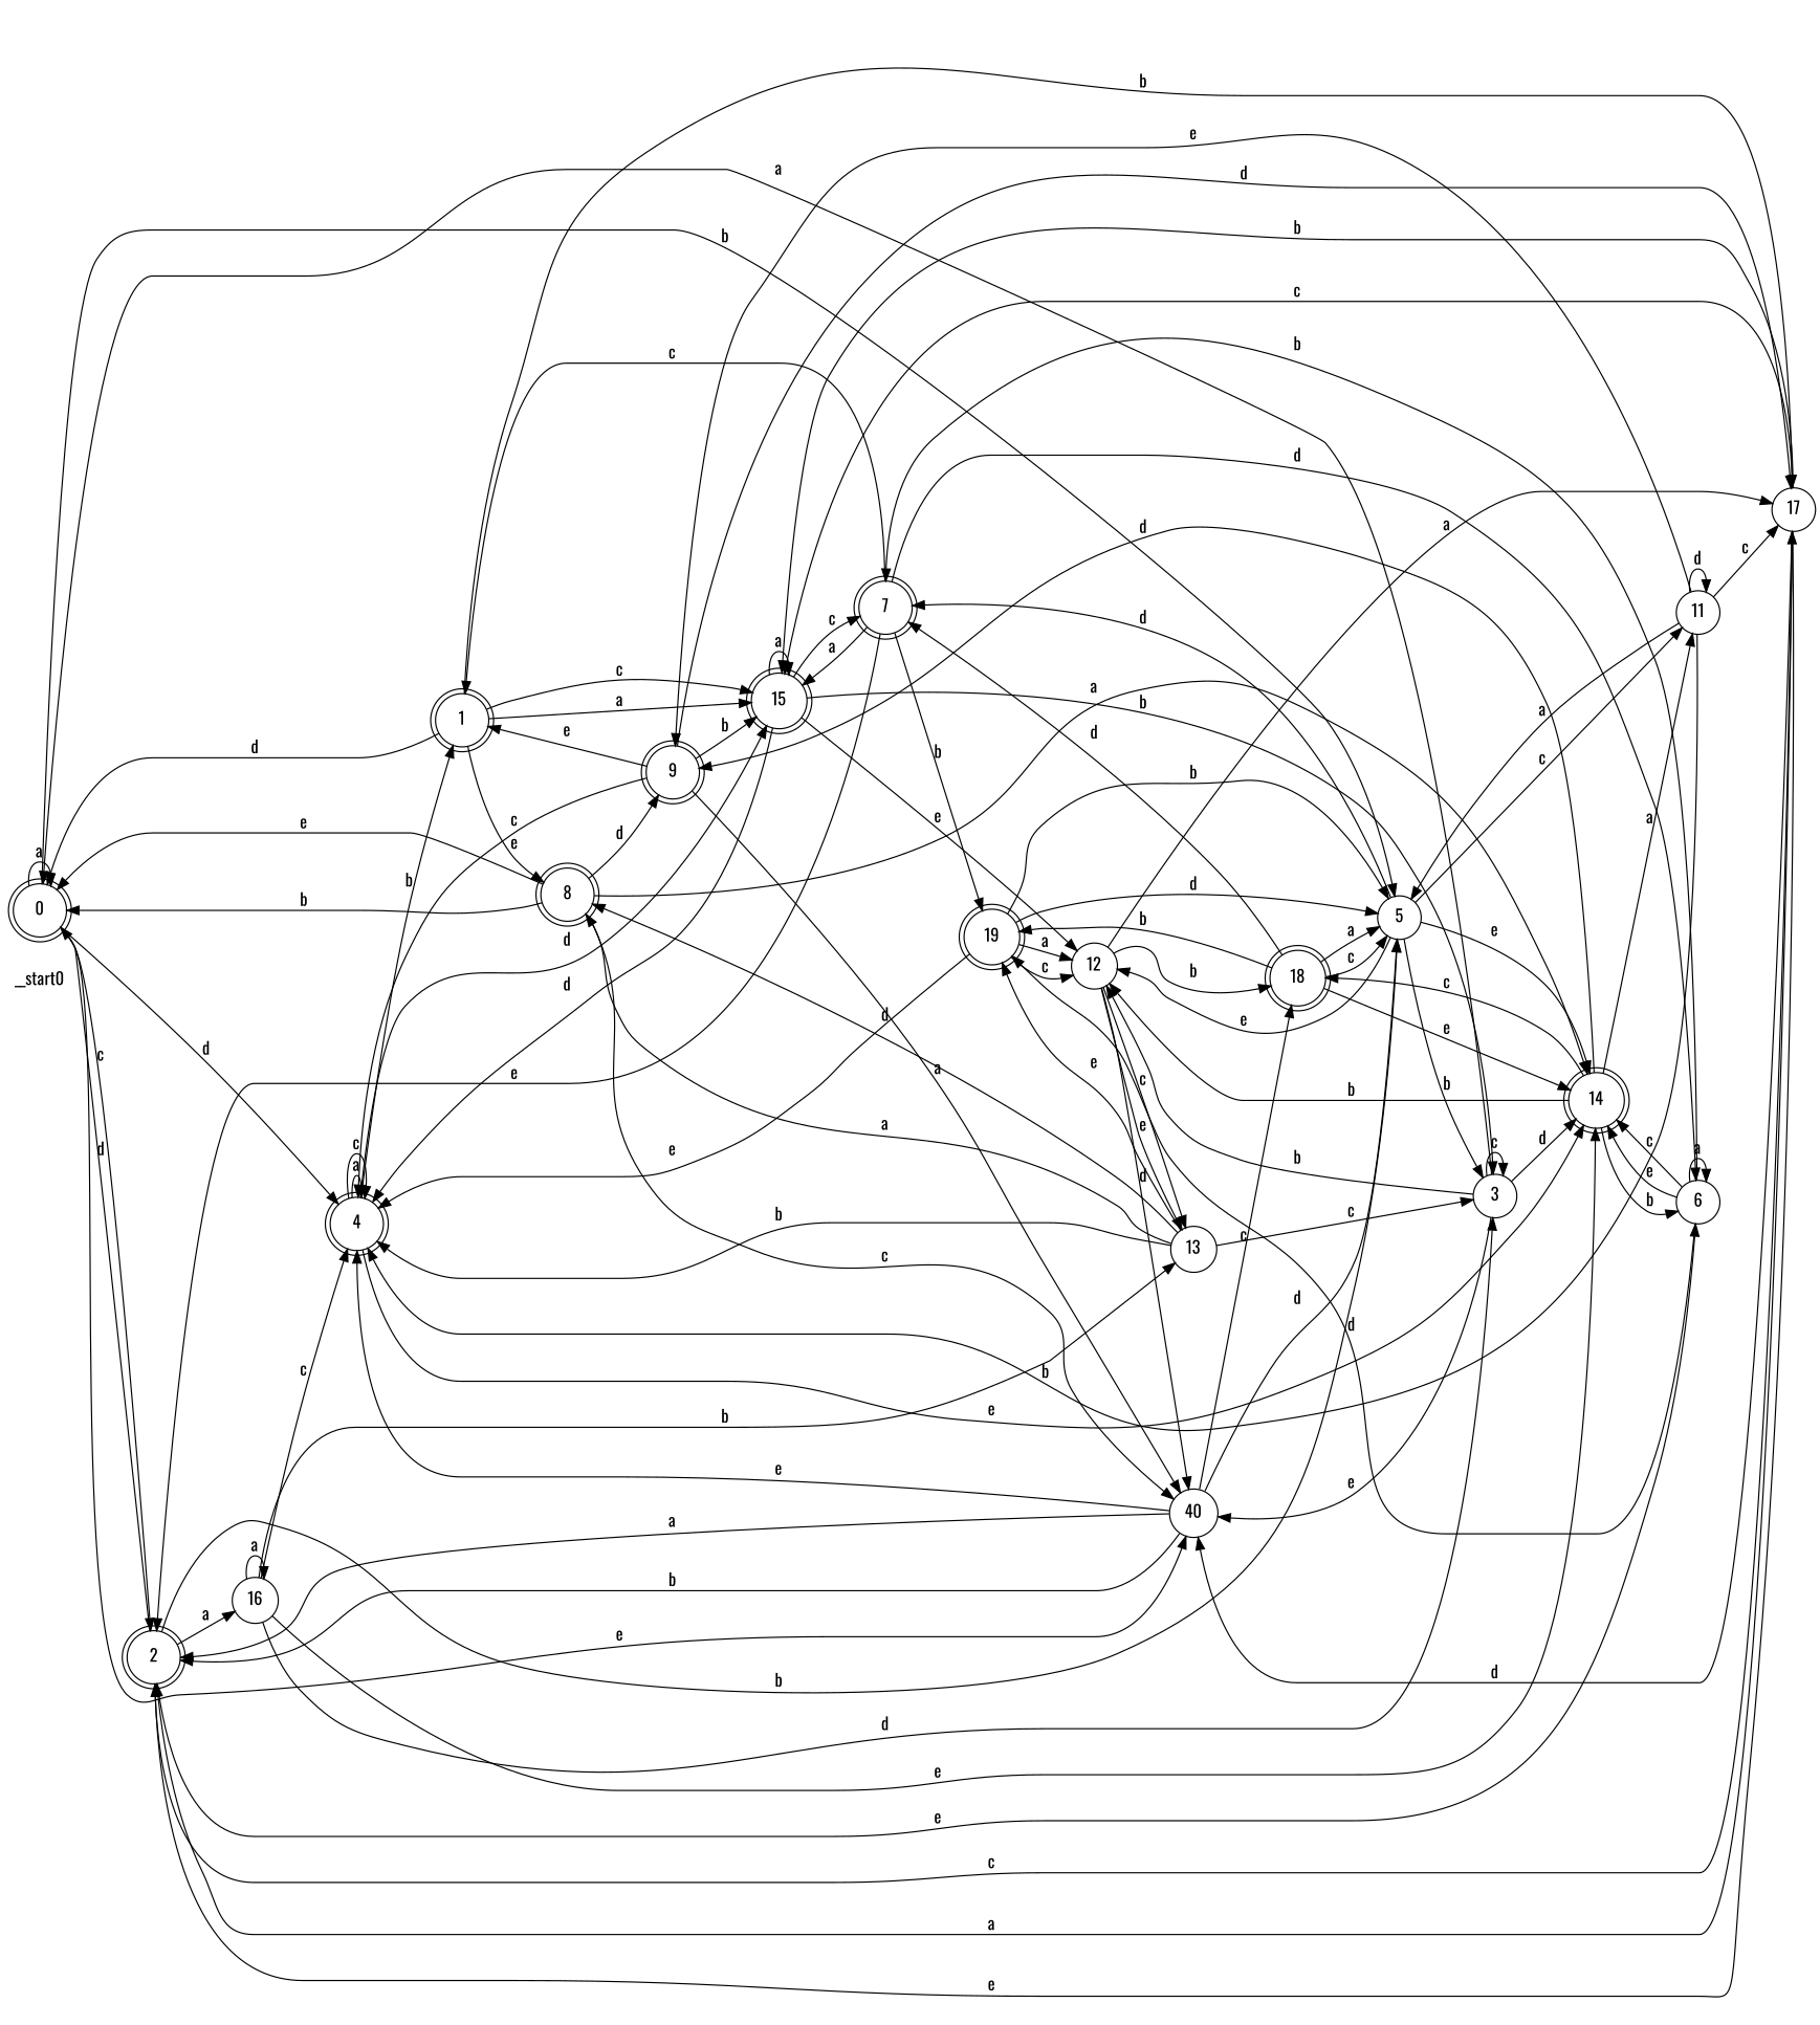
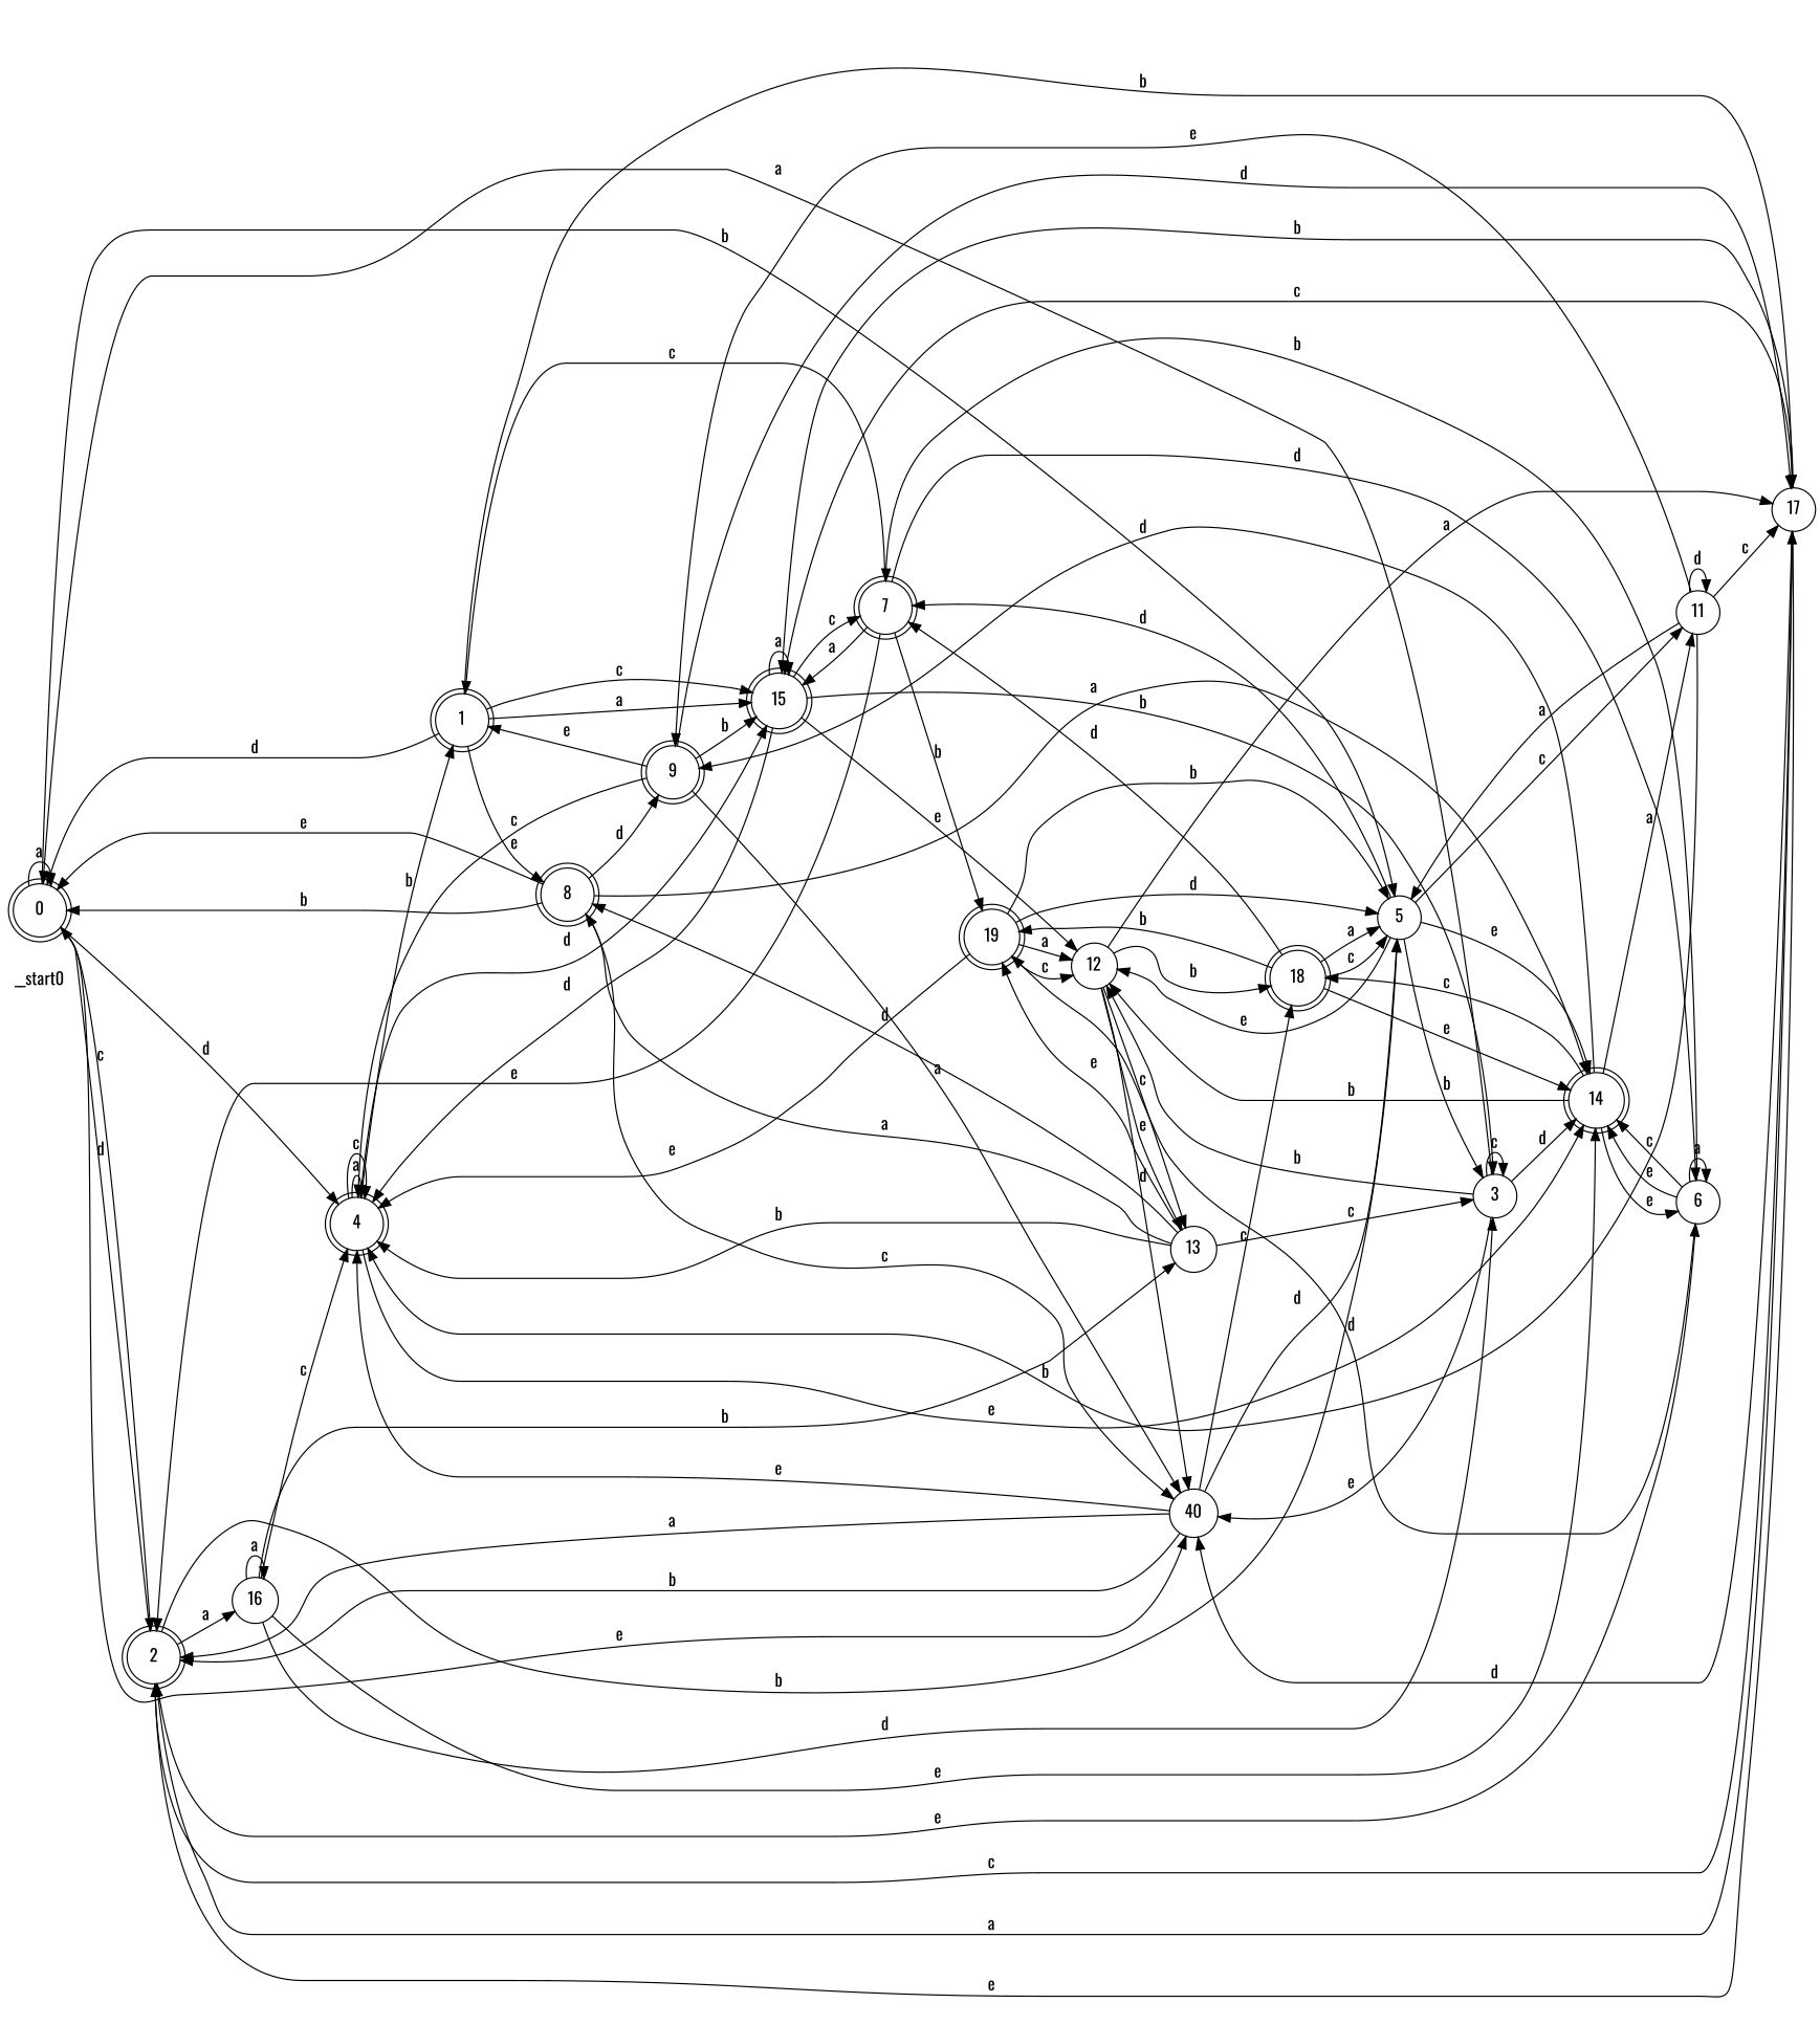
  digraph {
    fontname=Oswald
    rankdir=LR
    node [fontname=Oswald shape=doublecircle color=black fillcolor=white style="rounded,filled"]
    edge [fontname=Oswald]
    __start0 [shape=none color="" fillcolor="" style=""]
    n2 [label=0]
    n3 [label=2]
    n4 [label=4]
    n5 [label=5 shape=circle style=filled]
    n6 [label=40 shape=circle style=filled]
    n7 [label=17 shape=circle style=filled]
    n8 [label=6 shape=circle style=filled]
    n9 [label=16 shape=circle style=filled]
    n10 [label=1]
    n11 [label=15]
    n12 [label=14]
    n13 [label=3 shape=circle style=filled]
    n14 [label=12 shape=circle style=filled]
    n15 [label=7]
    n16 [label=11 shape=circle style=filled]
    n17 [label=18]
    n18 [label=8]
    n19 [label=9]
    n20 [label=19]
    n21 [label=13 shape=circle style=filled]
    n2 -> n2 [label=a]
    n2 -> n3 [label=c]
    n2 -> n4 [label=d]
    n2 -> n5 [label=b]
    n2 -> n6 [label=e]
    n3 -> n2 [label=d]
    n3 -> n5 [label=b]
    n3 -> n7 [label=c]
    n3 -> n8 [label=e]
    n3 -> n9 [label=a]
    n4 -> n4 [label=a]
    n4 -> n4 [label=c]
    n4 -> n10 [label=b]
    n4 -> n11 [label=d]
    n4 -> n12 [label=e]
    n5 -> n12 [label=e]
    n5 -> n13 [label=b]
    n5 -> n14 [label=e]
    n5 -> n15 [label=d]
    n5 -> n16 [label=c]
    n6 -> n3 [label=a]
    n6 -> n3 [label=b]
    n6 -> n4 [label=e]
    n6 -> n5 [label=d]
    n6 -> n17 [label=c]
    n7 -> n3 [label=a]
    n7 -> n3 [label=e]
    n7 -> n6 [label=d]
    n7 -> n11 [label=b]
    n7 -> n11 [label=c]
    n8 -> n8 [label=a]
    n8 -> n12 [label=c]
    n8 -> n12 [label=e]
    n8 -> n15 [label=b]
    n8 -> n20 [label=d]
    n9 -> n4 [label=c]
    n9 -> n9 [label=a]
    n9 -> n12 [label=e]
    n9 -> n13 [label=d]
    n9 -> n21 [label=b]
    n10 -> n2 [label=d]
    n10 -> n7 [label=b]
    n10 -> n11 [label=a]
    n10 -> n11 [label=c]
    n10 -> n18 [label=e]
    n11 -> n4 [label=d]
    n11 -> n11 [label=a]
    n11 -> n13 [label=b]
    n11 -> n14 [label=e]
    n11 -> n15 [label=c]
-   n12 -> n8 [label=b]
+   n12 -> n8 [label=e]
    n12 -> n14 [label=b]
    n12 -> n16 [label=a]
    n12 -> n17 [label=c]
    n12 -> n19 [label=d]
    n13 -> n2 [label=a]
    n13 -> n6 [label=e]
    n13 -> n12 [label=d]
    n13 -> n13 [label=c]
    n13 -> n14 [label=b]
    n14 -> n6 [label=d]
    n14 -> n7 [label=a]
    n14 -> n17 [label=b]
    n14 -> n21 [label=c]
    n14 -> n21 [label=e]
    n15 -> n3 [label=e]
    n15 -> n8 [label=d]
    n15 -> n10 [label=c]
    n15 -> n11 [label=a]
    n15 -> n20 [label=b]
    n16 -> n4 [label=b]
    n16 -> n5 [label=a]
    n16 -> n7 [label=c]
    n16 -> n16 [label=d]
    n16 -> n19 [label=e]
    n17 -> n5 [label=a]
    n17 -> n5 [label=c]
    n17 -> n12 [label=e]
    n17 -> n15 [label=d]
    n17 -> n20 [label=b]
    n18 -> n2 [label=b]
    n18 -> n2 [label=e]
    n18 -> n6 [label=c]
    n18 -> n12 [label=a]
    n18 -> n19 [label=d]
    n19 -> n4 [label=c]
    n19 -> n6 [label=a]
    n19 -> n7 [label=d]
    n19 -> n10 [label=e]
    n19 -> n11 [label=b]
    n20 -> n4 [label=e]
    n20 -> n5 [label=b]
    n20 -> n5 [label=d]
    n20 -> n14 [label=a]
    n20 -> n14 [label=c]
    n21 -> n4 [label=b]
    n21 -> n13 [label=c]
    n21 -> n18 [label=a]
    n21 -> n18 [label=d]
    n21 -> n20 [label=e]
  }
